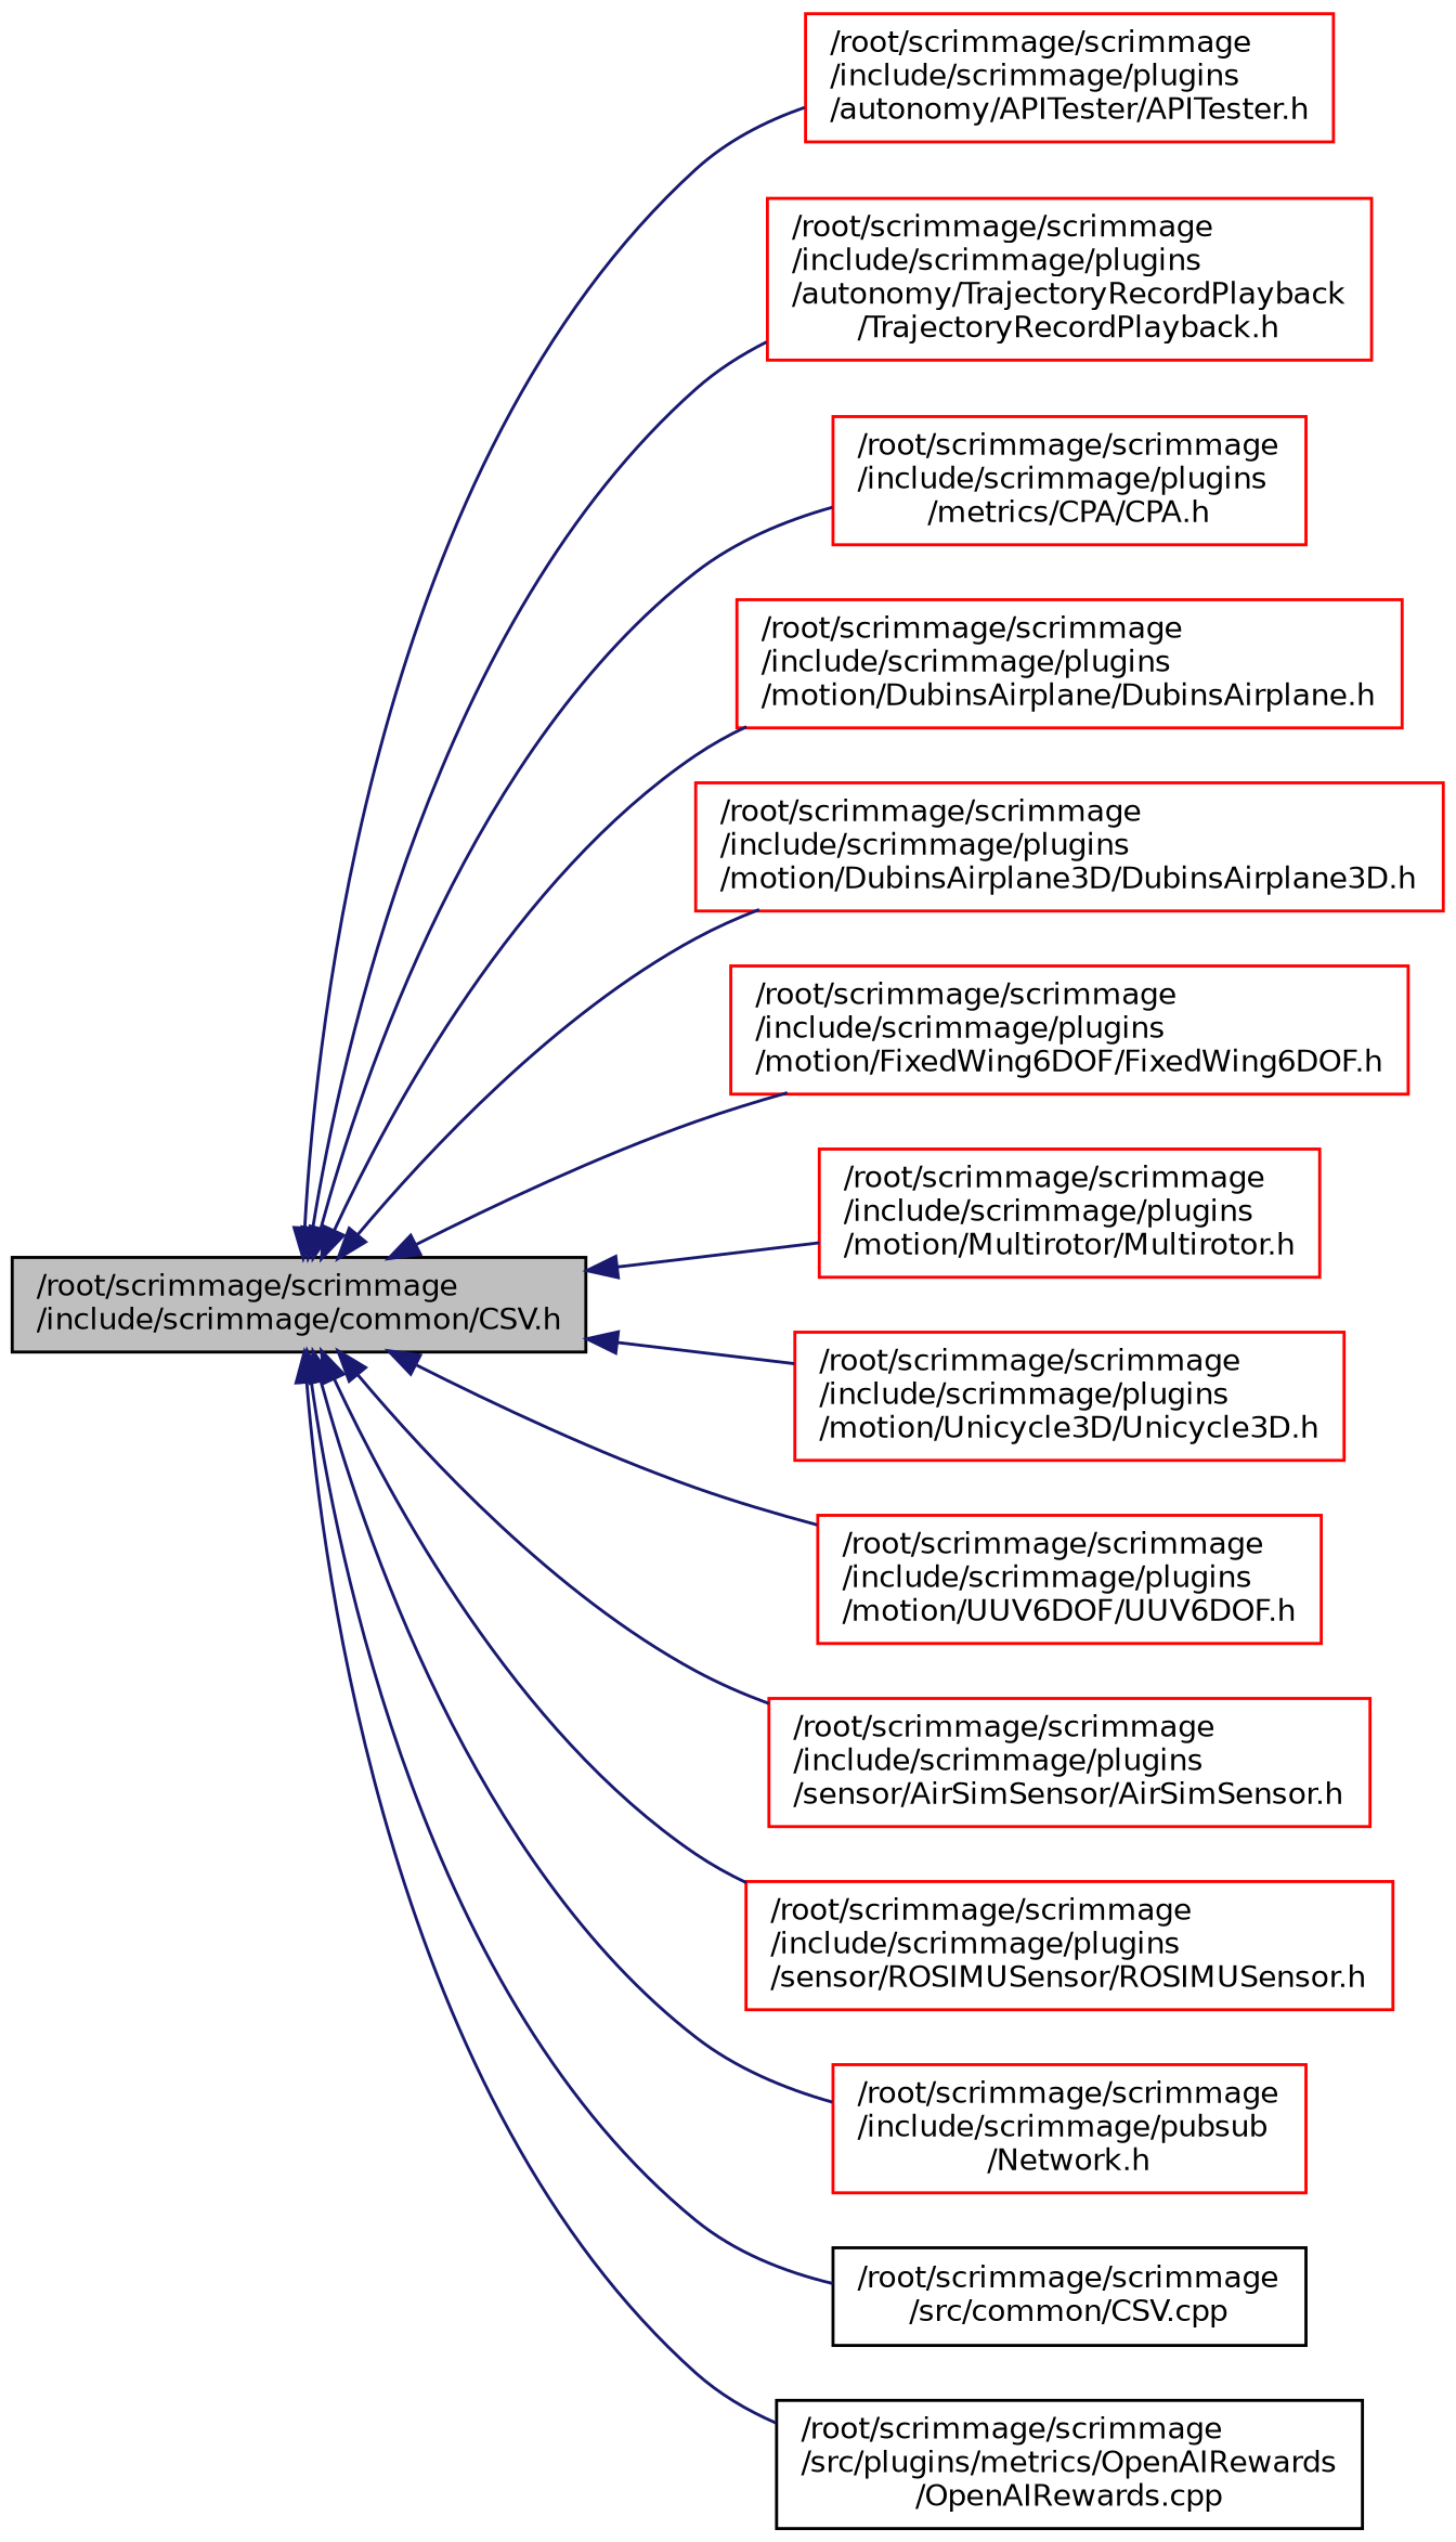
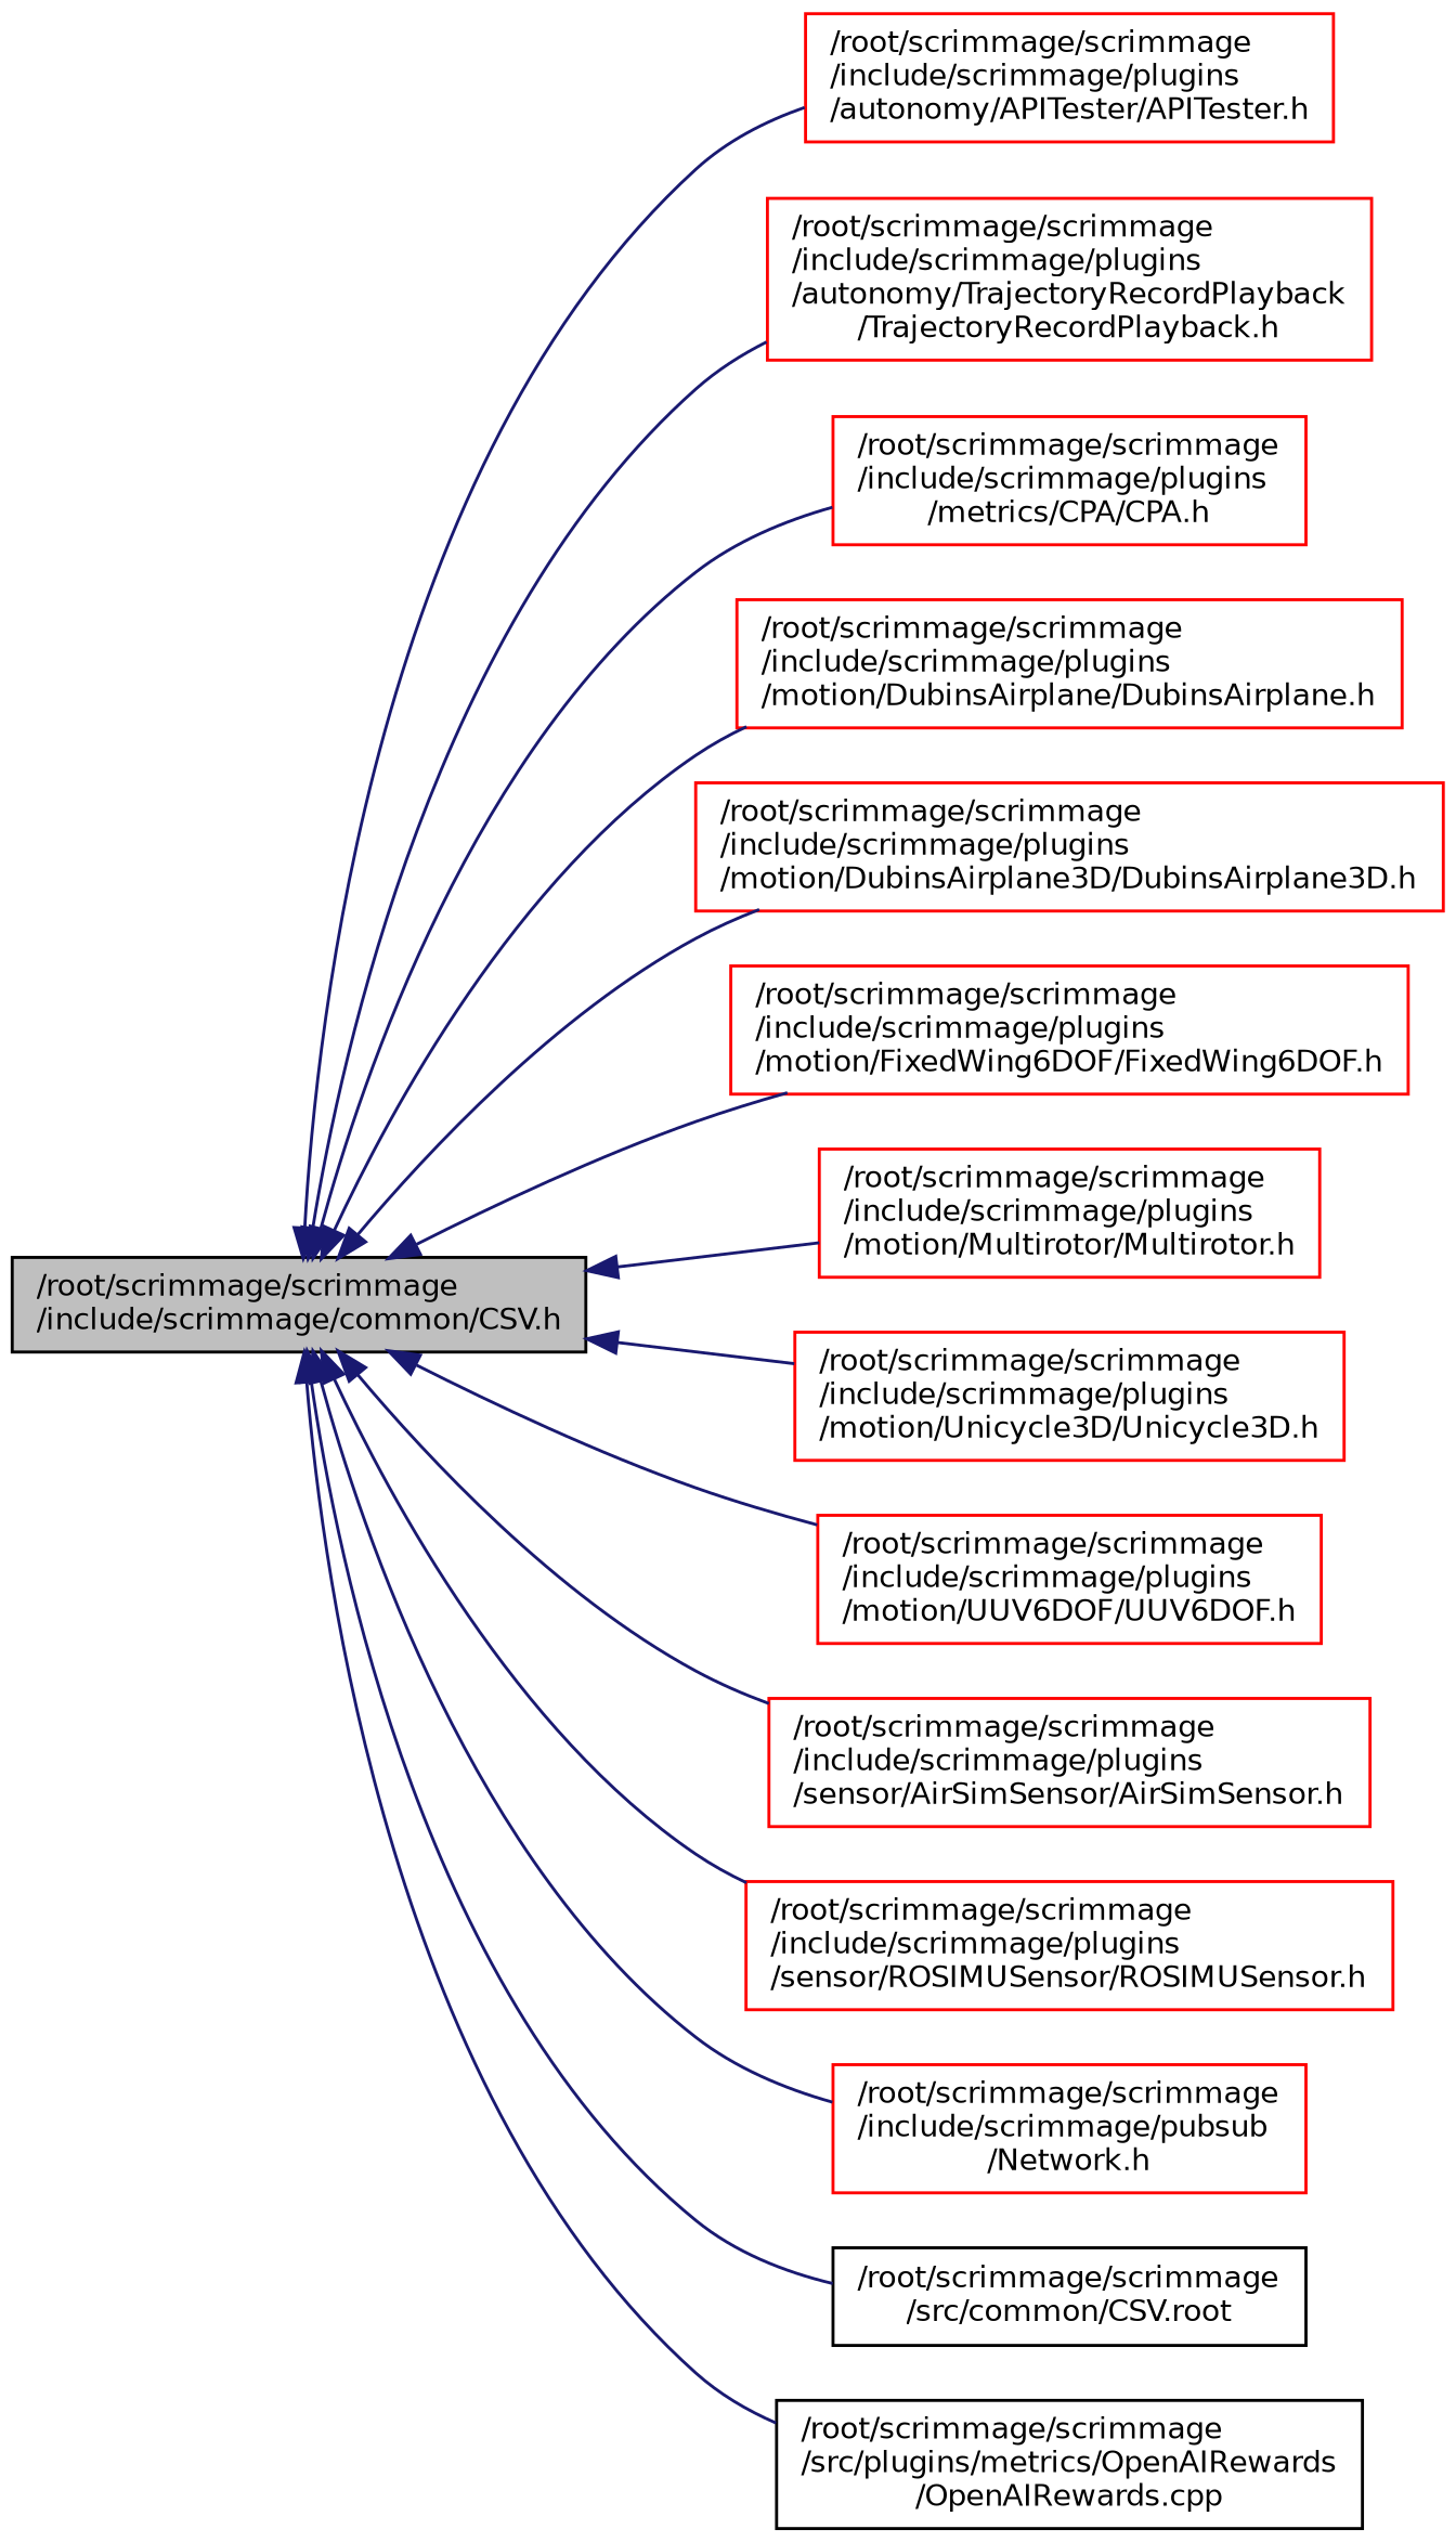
  digraph {
    rankdir=LR
    node [color=red fillcolor=white fontname=Helvetica fontsize=10 shape=record style=filled]
    edge [color=midnightblue dir=back fontname=Helvetica fontsize=10 labelfontname=Helvetica labelfontsize=10 style=solid]
    n1 [color=black fillcolor=grey75 fontcolor=black height=0.2 label="/root/scrimmage/scrimmage\l/include/scrimmage/common/CSV.h" width=0.4]
    n2 [height=0.2 label="/root/scrimmage/scrimmage\l/include/scrimmage/plugins\l/autonomy/APITester/APITester.h" width=0.4]
    n3 [height=0.2 label="/root/scrimmage/scrimmage\l/include/scrimmage/plugins\l/autonomy/TrajectoryRecordPlayback\l/TrajectoryRecordPlayback.h" width=0.4]
    n4 [height=0.2 label="/root/scrimmage/scrimmage\l/include/scrimmage/plugins\l/metrics/CPA/CPA.h" width=0.4]
    n5 [height=0.2 label="/root/scrimmage/scrimmage\l/include/scrimmage/plugins\l/motion/DubinsAirplane/DubinsAirplane.h" width=0.4]
    n6 [height=0.2 label="/root/scrimmage/scrimmage\l/include/scrimmage/plugins\l/motion/DubinsAirplane3D/DubinsAirplane3D.h" width=0.4]
    n7 [height=0.2 label="/root/scrimmage/scrimmage\l/include/scrimmage/plugins\l/motion/FixedWing6DOF/FixedWing6DOF.h" width=0.4]
    n8 [height=0.2 label="/root/scrimmage/scrimmage\l/include/scrimmage/plugins\l/motion/Multirotor/Multirotor.h" width=0.4]
    n9 [height=0.2 label="/root/scrimmage/scrimmage\l/include/scrimmage/plugins\l/motion/Unicycle3D/Unicycle3D.h" width=0.4]
    n10 [height=0.2 label="/root/scrimmage/scrimmage\l/include/scrimmage/plugins\l/motion/UUV6DOF/UUV6DOF.h" width=0.4]
    n11 [height=0.2 label="/root/scrimmage/scrimmage\l/include/scrimmage/plugins\l/sensor/AirSimSensor/AirSimSensor.h" width=0.4]
    n12 [height=0.2 label="/root/scrimmage/scrimmage\l/include/scrimmage/plugins\l/sensor/ROSIMUSensor/ROSIMUSensor.h" width=0.4]
    n13 [height=0.2 label="/root/scrimmage/scrimmage\l/include/scrimmage/pubsub\l/Network.h" width=0.4]
-   n14 [color=black height=0.2 label="/root/scrimmage/scrimmage\l/src/common/CSV.cpp" width=0.4]
+   n14 [color=black height=0.2 label="/root/scrimmage/scrimmage\l/src/common/CSV.root" width=0.4]
    n15 [color=black height=0.2 label="/root/scrimmage/scrimmage\l/src/plugins/metrics/OpenAIRewards\l/OpenAIRewards.cpp" width=0.4]
    n1 -> n2
    n1 -> n3
    n1 -> n4
    n1 -> n5
    n1 -> n6
    n1 -> n7
    n1 -> n8
    n1 -> n9
    n1 -> n10
    n1 -> n11
    n1 -> n12
    n1 -> n13
    n1 -> n14
    n1 -> n15
  }
